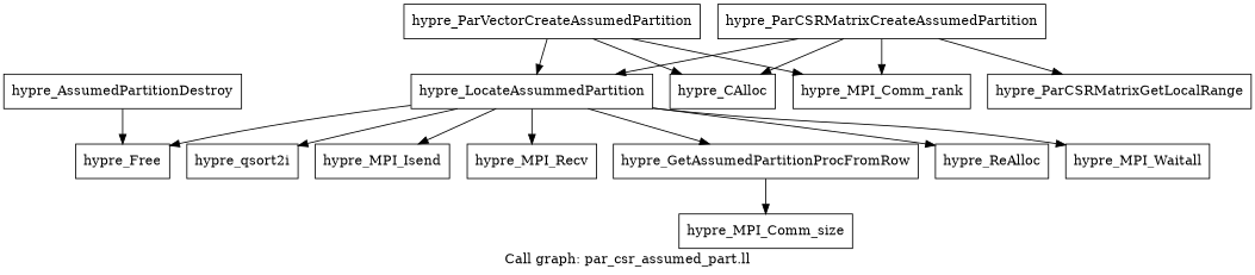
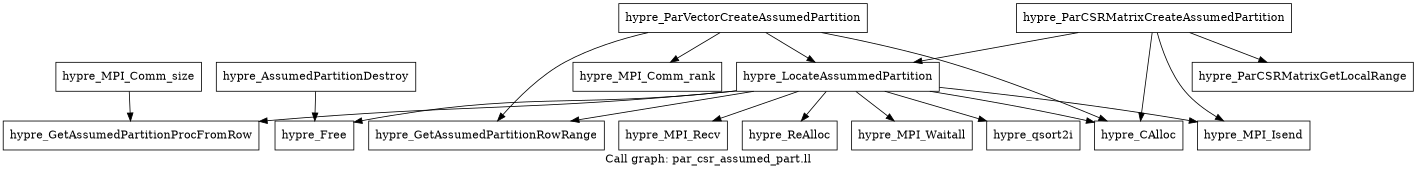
  digraph {
    label="Call graph: par_csr_assumed_part.ll"
    node [shape=record]
    n1 [label="{hypre_LocateAssummedPartition}"]
    n2 [label="{hypre_GetAssumedPartitionProcFromRow}"]
    n3 [label="{hypre_Free}"]
    n4 [label="{hypre_ReAlloc}"]
+   n5 [label="{hypre_GetAssumedPartitionRowRange}"]
    n6 [label="{hypre_MPI_Waitall}"]
    n7 [label="{hypre_CAlloc}"]
    n8 [label="{hypre_qsort2i}"]
    n9 [label="{hypre_MPI_Isend}"]
    n10 [label="{hypre_MPI_Recv}"]
    n11 [label="{hypre_MPI_Comm_size}"]
    n12 [label="{hypre_ParCSRMatrixCreateAssumedPartition}"]
    n13 [label="{hypre_ParCSRMatrixGetLocalRange}"]
    n14 [label="{hypre_MPI_Comm_rank}"]
    n15 [label="{hypre_AssumedPartitionDestroy}"]
    n16 [label="{hypre_ParVectorCreateAssumedPartition}"]
    n1 -> n2
    n1 -> n3
    n1 -> n4
+   n1 -> n5
    n1 -> n6
+   n1 -> n7
    n1 -> n8
    n1 -> n9
    n1 -> n10
-   n2 -> n11
+   n11 -> n2
    n12 -> n1
    n12 -> n7
    n12 -> n13
-   n12 -> n14
+   n12 -> n9
    n15 -> n3
    n16 -> n1
+   n16 -> n5
    n16 -> n7
    n16 -> n14
  }
